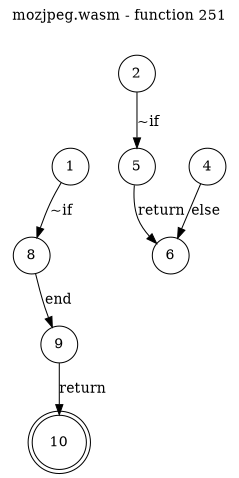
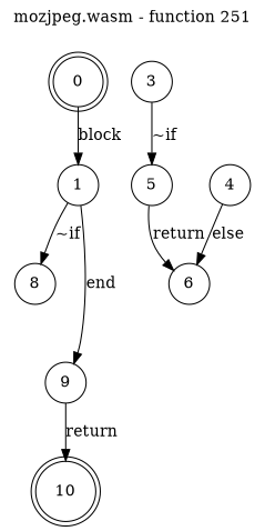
  digraph {
    label="mozjpeg.wasm - function 251"
    labelfontcolor=black
    labelfontname=Helvetica
    labelfontsize=16
    labelloc=t
    node [shape=circle]
+   0 [shape=doublecircle]
    1
    8
    10 [shape=doublecircle]
    9
-   3 [label=2]
+   3
    5
    4
    6
+   0 -> 1 [label=block]
    1 -> 8 [label="~if"]
-   8 -> 9 [label=end]
+   1 -> 9 [label=end]
    9 -> 10 [label=return]
    3 -> 5 [label="~if"]
    5 -> 6 [label=return]
    4 -> 6 [label=else]
  }
